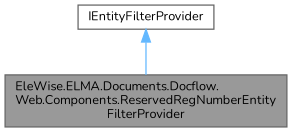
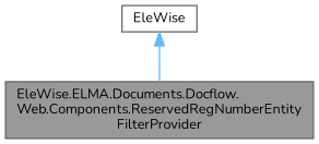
  digraph {
    fontname=Nunito
    node [color=gray40 fontname=Nunito fontsize=10 shape=box style=filled]
    n1 [fillcolor=grey60 fontcolor=black height=0.2 label="EleWise.ELMA.Documents.Docflow.\lWeb.Components.ReservedRegNumberEntity\lFilterProvider" width=0.4]
-   n2 [fillcolor=white height=0.2 label=IEntityFilterProvider width=0.4]
+   n2 [fillcolor=white height=0.2 label=EleWise width=0.4]
    n2 -> n1 [color=steelblue1 dir=back fontname=Nunito fontsize=10 labelfontname=Helvetica labelfontsize=10 style=solid]
  }
